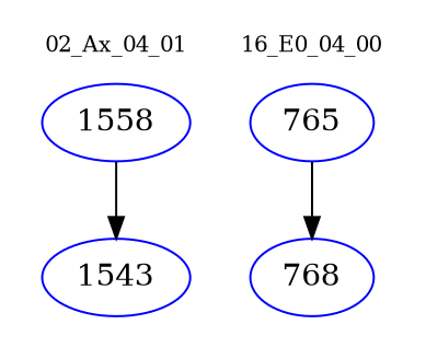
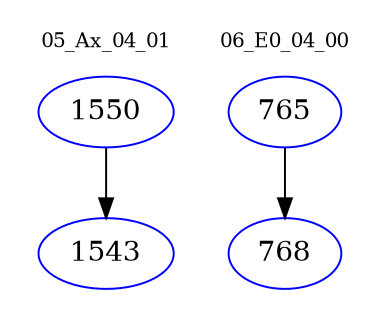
  digraph {
    node [color=blue]
    edge [color=black]
-   n1 [label=1558]
+   n1 [label=1550]
    n2 [label=1543]
    n3 [label=765]
    n4 [label=768]
    subgraph cluster_1 {
      color=white
      fontsize=10
-     label="02_Ax_04_01"
+     label="05_Ax_04_01"
      n1
      n2
    }
    subgraph cluster_2 {
      color=white
      fontsize=10
-     label="16_E0_04_00"
+     label="06_E0_04_00"
      n3
      n4
    }
    n1 -> n2
    n3 -> n4
  }
